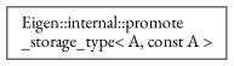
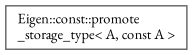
  digraph {
    rankdir=LR
    fontname="EB Garamond"
-   n1 [color=grey40 fillcolor=white fontname="EB Garamond" fontsize=10 height=0.2 label="Eigen::internal::promote\l_storage_type\< A, const A \>" shape=box style=filled width=0.4]
+   n1 [color=grey40 fillcolor=white fontname="EB Garamond" fontsize=10 height=0.2 label="Eigen::const::promote\l_storage_type\< A, const A \>" shape=box style=filled width=0.4]
  }
